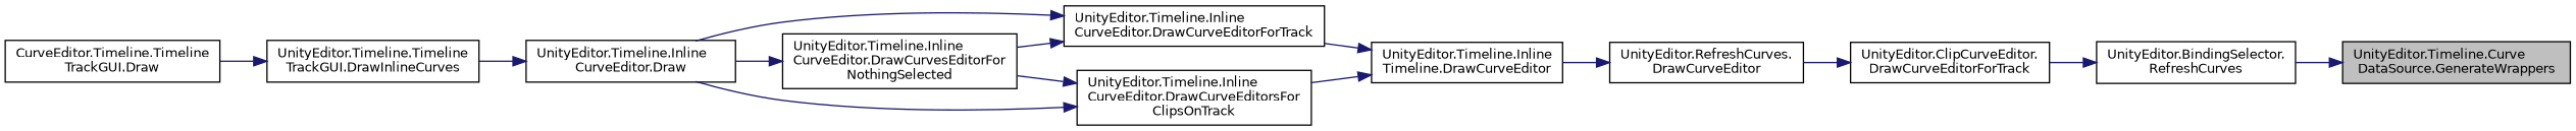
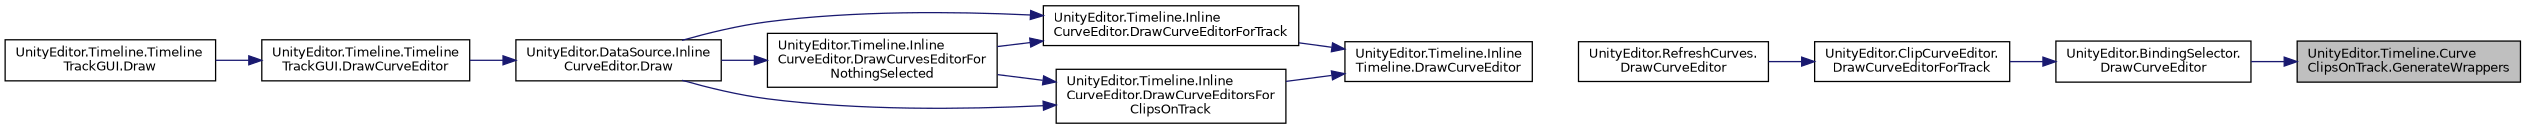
  digraph {
    rankdir=RL
    node [color=black fillcolor=white fontname=Helvetica fontsize=10 shape=record style=filled]
    edge [color=midnightblue dir=back fontname=Helvetica fontsize=10 labelfontname=Helvetica labelfontsize=10 style=solid]
-   n1 [fillcolor=grey75 fontcolor=black height=0.2 label="UnityEditor.Timeline.Curve\lDataSource.GenerateWrappers" width=0.4]
-   n2 [height=0.2 label="UnityEditor.BindingSelector.\lRefreshCurves" width=0.4]
+   n1 [fillcolor=grey75 fontcolor=black height=0.2 label="UnityEditor.Timeline.Curve\lClipsOnTrack.GenerateWrappers" width=0.4]
+   n2 [height=0.2 label="UnityEditor.BindingSelector.\lDrawCurveEditor" width=0.4]
    n3 [height=0.2 label="UnityEditor.ClipCurveEditor.\lDrawCurveEditorForTrack" width=0.4]
    n4 [height=0.2 label="UnityEditor.RefreshCurves.\lDrawCurveEditor" width=0.4]
    n5 [height=0.2 label="UnityEditor.Timeline.Inline\lTimeline.DrawCurveEditor" width=0.4]
    n6 [height=0.2 label="UnityEditor.Timeline.Inline\lCurveEditor.DrawCurveEditorForTrack" width=0.4]
    n7 [height=0.2 label="UnityEditor.Timeline.Inline\lCurveEditor.DrawCurveEditorsFor\lClipsOnTrack" width=0.4]
-   n8 [height=0.2 label="UnityEditor.Timeline.Inline\lCurveEditor.Draw" width=0.4]
+   n8 [height=0.2 label="UnityEditor.DataSource.Inline\lCurveEditor.Draw" width=0.4]
    n9 [height=0.2 label="UnityEditor.Timeline.Inline\lCurveEditor.DrawCurvesEditorFor\lNothingSelected" width=0.4]
-   n10 [height=0.2 label="UnityEditor.Timeline.Timeline\lTrackGUI.DrawInlineCurves" width=0.4]
-   n11 [height=0.2 label="CurveEditor.Timeline.Timeline\lTrackGUI.Draw" width=0.4]
+   n10 [height=0.2 label="UnityEditor.Timeline.Timeline\lTrackGUI.DrawCurveEditor" width=0.4]
+   n11 [height=0.2 label="UnityEditor.Timeline.Timeline\lTrackGUI.Draw" width=0.4]
    n1 -> n2
    n2 -> n3
    n3 -> n4
-   n4 -> n5
    n5 -> n6
    n5 -> n7
    n6 -> n8
    n6 -> n9
    n7 -> n8
    n7 -> n9
    n8 -> n10
    n9 -> n8
    n10 -> n11
  }
